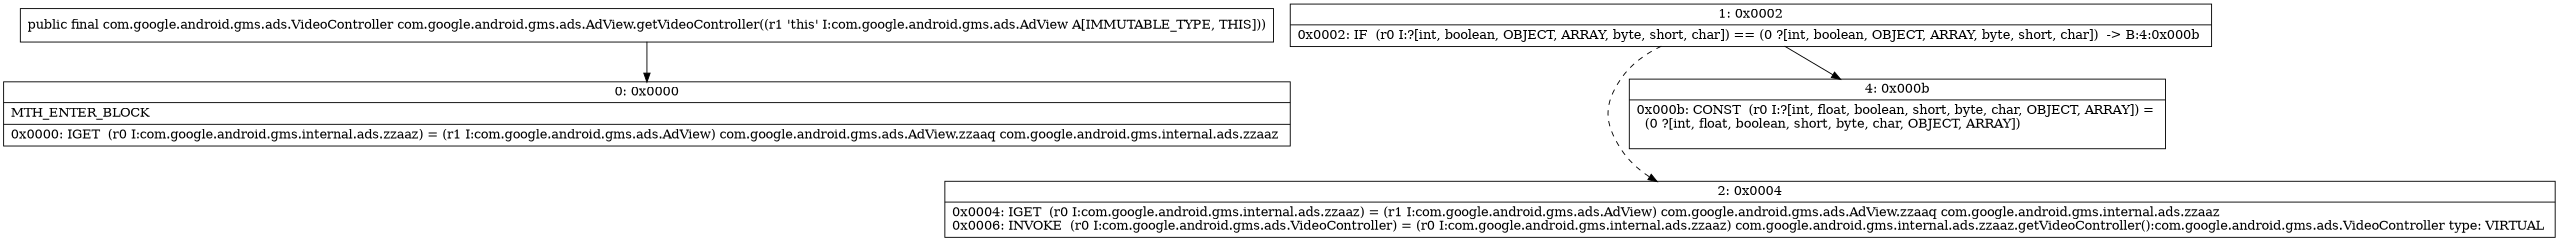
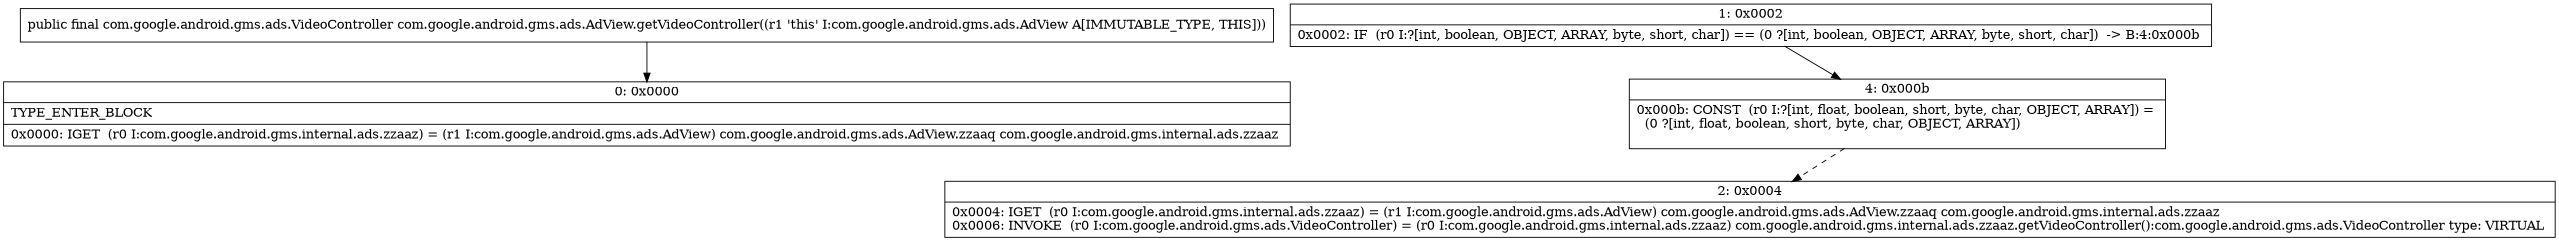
  digraph {
    node [shape=record]
-   n1 [label="{0\:\ 0x0000|MTH_ENTER_BLOCK\l|0x0000: IGET  (r0 I:com.google.android.gms.internal.ads.zzaaz) = (r1 I:com.google.android.gms.ads.AdView) com.google.android.gms.ads.AdView.zzaaq com.google.android.gms.internal.ads.zzaaz \l}"]
+   n1 [label="{0\:\ 0x0000|TYPE_ENTER_BLOCK\l|0x0000: IGET  (r0 I:com.google.android.gms.internal.ads.zzaaz) = (r1 I:com.google.android.gms.ads.AdView) com.google.android.gms.ads.AdView.zzaaq com.google.android.gms.internal.ads.zzaaz \l}"]
    n2 [label="{1\:\ 0x0002|0x0002: IF  (r0 I:?[int, boolean, OBJECT, ARRAY, byte, short, char]) == (0 ?[int, boolean, OBJECT, ARRAY, byte, short, char])  \-\> B:4:0x000b \l}"]
    n3 [label="{2\:\ 0x0004|0x0004: IGET  (r0 I:com.google.android.gms.internal.ads.zzaaz) = (r1 I:com.google.android.gms.ads.AdView) com.google.android.gms.ads.AdView.zzaaq com.google.android.gms.internal.ads.zzaaz \l0x0006: INVOKE  (r0 I:com.google.android.gms.ads.VideoController) = (r0 I:com.google.android.gms.internal.ads.zzaaz) com.google.android.gms.internal.ads.zzaaz.getVideoController():com.google.android.gms.ads.VideoController type: VIRTUAL \l}"]
    n4 [label="{4\:\ 0x000b|0x000b: CONST  (r0 I:?[int, float, boolean, short, byte, char, OBJECT, ARRAY]) = \l  (0 ?[int, float, boolean, short, byte, char, OBJECT, ARRAY])\l \l}"]
    n5 [label="{public final com.google.android.gms.ads.VideoController com.google.android.gms.ads.AdView.getVideoController((r1 'this' I:com.google.android.gms.ads.AdView A[IMMUTABLE_TYPE, THIS])) }"]
-   n2 -> n3 [style=dashed]
+   n4 -> n3 [style=dashed]
    n2 -> n4
    n5 -> n1
  }
